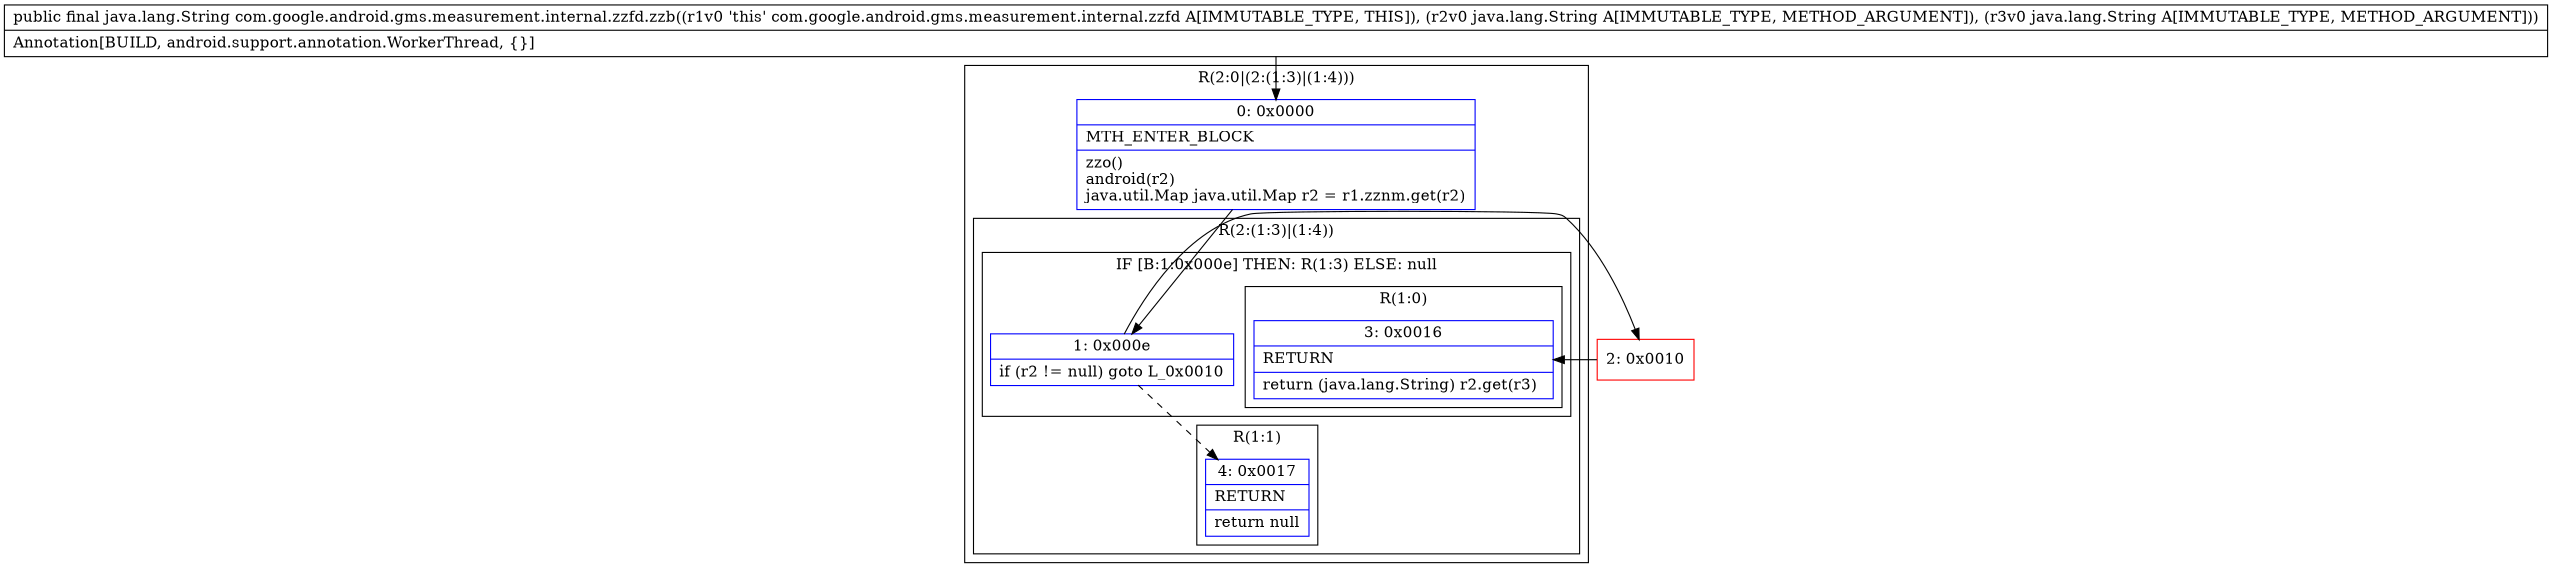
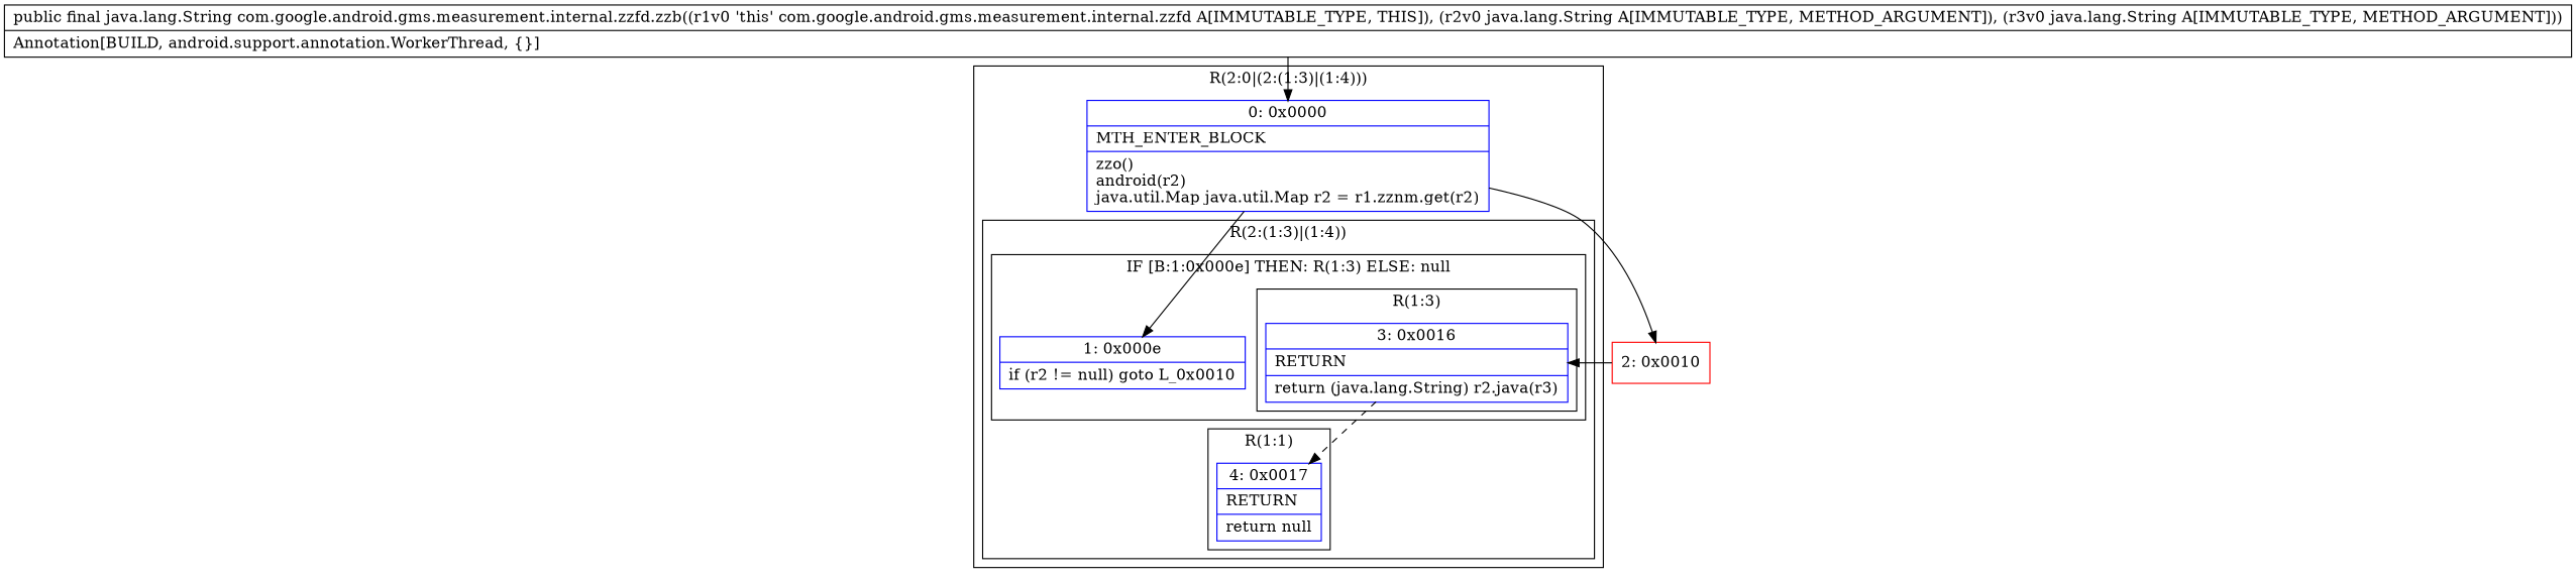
  digraph {
    node [color=blue shape=record]
-   n1 [label="{3\:\ 0x0016|RETURN\l|return (java.lang.String) r2.get(r3)\l}"]
+   n1 [label="{3\:\ 0x0016|RETURN\l|return (java.lang.String) r2.java(r3)\l}"]
    n2 [label="{1\:\ 0x000e|if (r2 != null) goto L_0x0010\l}"]
    n3 [label="{4\:\ 0x0017|RETURN\l|return null\l}"]
    n4 [label="{0\:\ 0x0000|MTH_ENTER_BLOCK\l|zzo()\landroid(r2)\ljava.util.Map java.util.Map r2 = r1.zznm.get(r2)\l}"]
    n5 [color=red label="{2\:\ 0x0010}"]
    n6 [label="{public final java.lang.String com.google.android.gms.measurement.internal.zzfd.zzb((r1v0 'this' com.google.android.gms.measurement.internal.zzfd A[IMMUTABLE_TYPE, THIS]), (r2v0 java.lang.String A[IMMUTABLE_TYPE, METHOD_ARGUMENT]), (r3v0 java.lang.String A[IMMUTABLE_TYPE, METHOD_ARGUMENT]))  | Annotation[BUILD, android.support.annotation.WorkerThread, \{\}]\l}" color=""]
    subgraph cluster_1 {
      label="R(2:0|(2:(1:3)|(1:4)))"
      n4
      subgraph cluster_2 {
        label="R(2:(1:3)|(1:4))"
        subgraph cluster_3 {
          label="IF [B:1:0x000e] THEN: R(1:3) ELSE: null"
          n2
          subgraph cluster_4 {
-           label="R(1:0)"
+           label="R(1:3)"
            n1
          }
        }
        subgraph cluster_5 {
          label="R(1:1)"
          n3
        }
      }
    }
-   n2 -> n3 [style=dashed]
-   n2 -> n5
+   n1 -> n3 [style=dashed]
+   n4 -> n5
    n4 -> n2
    n5 -> n1
    n6 -> n4
  }
